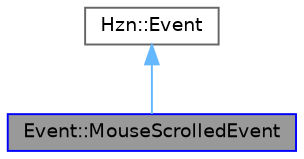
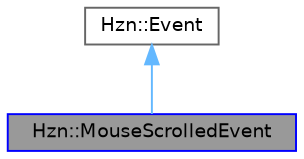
  digraph {
    node [fontname=Helvetica fontsize=10 shape=box style=filled]
-   n1 [color=blue fillcolor=grey60 fontcolor=black height=0.2 label="Event::MouseScrolledEvent" width=0.4]
+   n1 [color=blue fillcolor=grey60 fontcolor=black height=0.2 label="Hzn::MouseScrolledEvent" width=0.4]
    n2 [color=gray40 fillcolor=white height=0.2 label="Hzn::Event" width=0.4]
    n2 -> n1 [color=steelblue1 dir=back fontname=Helvetica fontsize=10 labelfontname=Helvetica labelfontsize=10 style=solid]
  }
